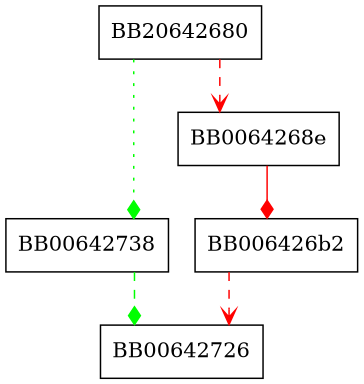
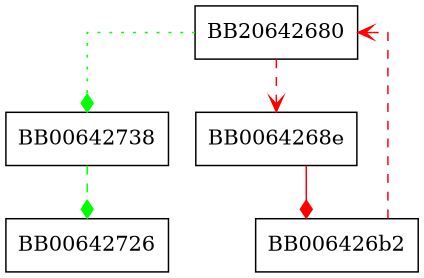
  digraph {
    splines=ortho
    node [shape=box]
    edge [arrowhead=diamond color=red style=dashed]
    n1 [label=BB20642680]
    BB00642738
    BB0064268e
    BB00642726
    BB006426b2
    n1 -> BB00642738 [color=green style=dotted]
    n1 -> BB0064268e [arrowhead=vee]
    BB00642738 -> BB00642726 [color=green]
    BB0064268e -> BB006426b2 [style=solid]
-   BB006426b2 -> BB00642726 [arrowhead=vee]
+   BB006426b2 -> n1 [arrowhead=vee]
  }
